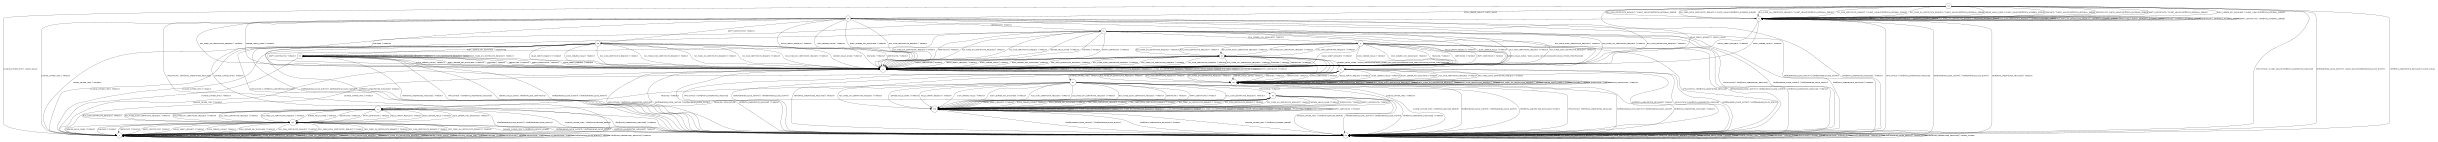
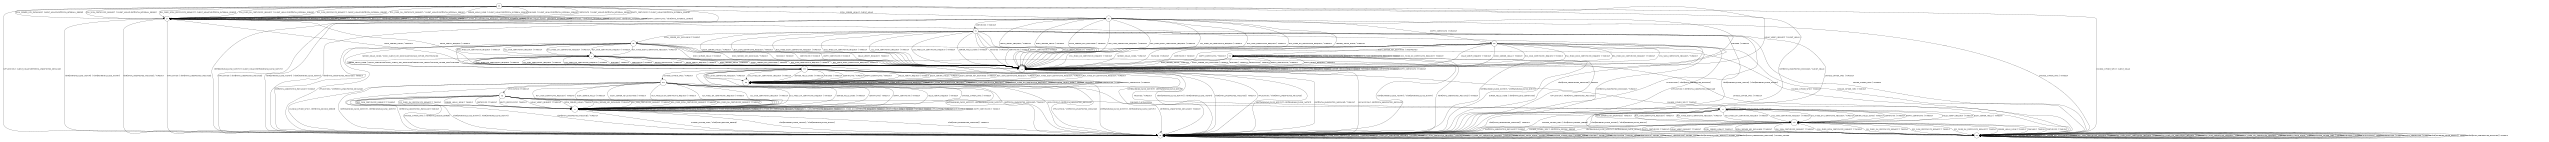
  digraph {
    fontname="Fira Sans"
    node [fontname="Fira Sans" shape=circle]
    edge [fontname="Fira Sans"]
    n1 [label=s0]
    n2 [label=s1]
    n3 [label=s2]
    n4 [label=s3]
    n5 [label=s4]
    n6 [label=s13]
    n7 [label=s5]
    n8 [label=s8]
    n9 [label=s6]
    n10 [label=s9]
    n11 [label=s7]
    n12 [label=s10]
    n13 [label=s11]
    n14 [label=s15]
    n15 [label=s72]
    n16 [label=s18]
    n17 [label=s17]
    n18 [label=s14]
    n1 -> n2 [label="ECDH_SERVER_KEY_EXCHANGE / CLIENT_HELLO|Alert(FATAL,INTERNAL_ERROR)"]
    n1 -> n2 [label="RSA_SIGN_CERTIFICATE_REQUEST / CLIENT_HELLO|Alert(FATAL,INTERNAL_ERROR)"]
    n1 -> n2 [label="RSA_FIXED_ECDH_CERTIFICATE_REQUEST / CLIENT_HELLO|Alert(FATAL,INTERNAL_ERROR)"]
    n1 -> n2 [label="RSA_FIXED_DH_CERTIFICATE_REQUEST / CLIENT_HELLO|Alert(FATAL,INTERNAL_ERROR)"]
    n1 -> n2 [label="DSS_SIGN_CERTIFICATE_REQUEST / CLIENT_HELLO|Alert(FATAL,INTERNAL_ERROR)"]
    n1 -> n2 [label="DSS_FIXED_DH_CERTIFICATE_REQUEST / CLIENT_HELLO|Alert(FATAL,INTERNAL_ERROR)"]
    n1 -> n2 [label="SERVER_HELLO_DONE / CLIENT_HELLO|Alert(FATAL,INTERNAL_ERROR)"]
    n1 -> n2 [label="FINISHED / CLIENT_HELLO|Alert(FATAL,INTERNAL_ERROR)"]
    n1 -> n2 [label="CERTIFICATE / CLIENT_HELLO|Alert(FATAL,INTERNAL_ERROR)"]
    n1 -> n2 [label="EMPTY_CERTIFICATE / CLIENT_HELLO|Alert(FATAL,INTERNAL_ERROR)"]
    n1 -> n3 [label="APPLICATION / CLIENT_HELLO|Alert(FATAL,UNEXPECTED_MESSAGE)"]
    n1 -> n3 [label="Alert(WARNING,CLOSE_NOTIFY) / CLIENT_HELLO|Alert(WARNING,CLOSE_NOTIFY)"]
    n1 -> n3 [label="Alert(FATAL,UNEXPECTED_MESSAGE) / CLIENT_HELLO"]
    n1 -> n4 [label="CHANGE_CIPHER_SPEC / CLIENT_HELLO"]
    n1 -> n5 [label="ECDH_SERVER_HELLO / CLIENT_HELLO"]
    n1 -> n6 [label="HELLO_VERIFY_REQUEST / CLIENT_HELLO+"]
    n2 -> n2 [label="ECDH_SERVER_KEY_EXCHANGE / Alert(FATAL,INTERNAL_ERROR)"]
    n2 -> n2 [label="RSA_SIGN_CERTIFICATE_REQUEST / Alert(FATAL,INTERNAL_ERROR)"]
    n2 -> n2 [label="RSA_FIXED_ECDH_CERTIFICATE_REQUEST / Alert(FATAL,INTERNAL_ERROR)"]
    n2 -> n2 [label="RSA_FIXED_DH_CERTIFICATE_REQUEST / Alert(FATAL,INTERNAL_ERROR)"]
    n2 -> n2 [label="DSS_SIGN_CERTIFICATE_REQUEST / Alert(FATAL,INTERNAL_ERROR)"]
    n2 -> n2 [label="DSS_FIXED_DH_CERTIFICATE_REQUEST / Alert(FATAL,INTERNAL_ERROR)"]
    n2 -> n2 [label="SERVER_HELLO_DONE / Alert(FATAL,INTERNAL_ERROR)"]
    n2 -> n2 [label="FINISHED / Alert(FATAL,INTERNAL_ERROR)"]
    n2 -> n2 [label="CERTIFICATE / Alert(FATAL,INTERNAL_ERROR)"]
    n2 -> n2 [label="EMPTY_CERTIFICATE / Alert(FATAL,INTERNAL_ERROR)"]
    n2 -> n3 [label="APPLICATION / Alert(FATAL,UNEXPECTED_MESSAGE)"]
    n2 -> n3 [label="Alert(WARNING,CLOSE_NOTIFY) / Alert(WARNING,CLOSE_NOTIFY)"]
    n2 -> n3 [label="Alert(FATAL,UNEXPECTED_MESSAGE) / TIMEOUT"]
    n2 -> n4 [label="CHANGE_CIPHER_SPEC / TIMEOUT"]
    n2 -> n6 [label="HELLO_VERIFY_REQUEST / TIMEOUT"]
    n2 -> n6 [label="ECDH_SERVER_HELLO / TIMEOUT"]
    n3 -> n3 [label="HELLO_VERIFY_REQUEST / SOCKET_CLOSED"]
    n3 -> n3 [label="ECDH_SERVER_HELLO / SOCKET_CLOSED"]
    n3 -> n3 [label="ECDH_SERVER_KEY_EXCHANGE / SOCKET_CLOSED"]
    n3 -> n3 [label="RSA_SIGN_CERTIFICATE_REQUEST / SOCKET_CLOSED"]
    n3 -> n3 [label="RSA_FIXED_ECDH_CERTIFICATE_REQUEST / SOCKET_CLOSED"]
    n3 -> n3 [label="RSA_FIXED_DH_CERTIFICATE_REQUEST / SOCKET_CLOSED"]
    n3 -> n3 [label="DSS_SIGN_CERTIFICATE_REQUEST / SOCKET_CLOSED"]
    n3 -> n3 [label="DSS_FIXED_DH_CERTIFICATE_REQUEST / SOCKET_CLOSED"]
    n3 -> n3 [label="SERVER_HELLO_DONE / SOCKET_CLOSED"]
    n3 -> n3 [label="CHANGE_CIPHER_SPEC / SOCKET_CLOSED"]
    n3 -> n3 [label="FINISHED / SOCKET_CLOSED"]
    n3 -> n3 [label="APPLICATION / SOCKET_CLOSED"]
    n3 -> n3 [label="CERTIFICATE / SOCKET_CLOSED"]
    n3 -> n3 [label="EMPTY_CERTIFICATE / SOCKET_CLOSED"]
    n3 -> n3 [label="Alert(WARNING,CLOSE_NOTIFY) / SOCKET_CLOSED"]
    n3 -> n3 [label="Alert(FATAL,UNEXPECTED_MESSAGE) / SOCKET_CLOSED"]
    n4 -> n4 [label="HELLO_VERIFY_REQUEST / TIMEOUT"]
    n4 -> n4 [label="ECDH_SERVER_HELLO / TIMEOUT"]
    n4 -> n4 [label="ECDH_SERVER_KEY_EXCHANGE / TIMEOUT"]
    n4 -> n4 [label="RSA_SIGN_CERTIFICATE_REQUEST / TIMEOUT"]
    n4 -> n4 [label="RSA_FIXED_ECDH_CERTIFICATE_REQUEST / TIMEOUT"]
    n4 -> n4 [label="RSA_FIXED_DH_CERTIFICATE_REQUEST / TIMEOUT"]
    n4 -> n4 [label="DSS_SIGN_CERTIFICATE_REQUEST / TIMEOUT"]
    n4 -> n4 [label="DSS_FIXED_DH_CERTIFICATE_REQUEST / TIMEOUT"]
    n4 -> n4 [label="SERVER_HELLO_DONE / TIMEOUT"]
    n4 -> n4 [label="CHANGE_CIPHER_SPEC / TIMEOUT"]
    n4 -> n4 [label="FINISHED / TIMEOUT"]
    n4 -> n4 [label="APPLICATION / TIMEOUT"]
    n4 -> n4 [label="CERTIFICATE / TIMEOUT"]
    n4 -> n4 [label="EMPTY_CERTIFICATE / TIMEOUT"]
    n4 -> n4 [label="Alert(WARNING,CLOSE_NOTIFY) / TIMEOUT"]
    n4 -> n4 [label="Alert(FATAL,UNEXPECTED_MESSAGE) / TIMEOUT"]
    n5 -> n3 [label="APPLICATION / Alert(FATAL,UNEXPECTED_MESSAGE)"]
    n5 -> n3 [label="Alert(WARNING,CLOSE_NOTIFY) / Alert(WARNING,CLOSE_NOTIFY)"]
    n5 -> n3 [label="Alert(FATAL,UNEXPECTED_MESSAGE) / TIMEOUT"]
    n5 -> n4 [label="CHANGE_CIPHER_SPEC / TIMEOUT"]
    n5 -> n6 [label="HELLO_VERIFY_REQUEST / TIMEOUT"]
    n5 -> n6 [label="ECDH_SERVER_HELLO / TIMEOUT"]
    n5 -> n6 [label="ECDH_SERVER_KEY_EXCHANGE / TIMEOUT"]
    n5 -> n6 [label="RSA_SIGN_CERTIFICATE_REQUEST / TIMEOUT"]
    n5 -> n6 [label="RSA_FIXED_ECDH_CERTIFICATE_REQUEST / TIMEOUT"]
    n5 -> n6 [label="RSA_FIXED_DH_CERTIFICATE_REQUEST / TIMEOUT"]
    n5 -> n6 [label="DSS_SIGN_CERTIFICATE_REQUEST / TIMEOUT"]
    n5 -> n6 [label="DSS_FIXED_DH_CERTIFICATE_REQUEST / TIMEOUT"]
    n5 -> n6 [label="SERVER_HELLO_DONE / TIMEOUT"]
    n5 -> n6 [label="FINISHED / TIMEOUT"]
    n5 -> n7 [label="CERTIFICATE / TIMEOUT"]
    n5 -> n8 [label="EMPTY_CERTIFICATE / TIMEOUT"]
    n6 -> n3 [label="APPLICATION / Alert(FATAL,UNEXPECTED_MESSAGE)"]
    n6 -> n3 [label="Alert(WARNING,CLOSE_NOTIFY) / Alert(WARNING,CLOSE_NOTIFY)"]
    n6 -> n3 [label="Alert(FATAL,UNEXPECTED_MESSAGE) / TIMEOUT"]
    n6 -> n4 [label="CHANGE_CIPHER_SPEC / TIMEOUT"]
    n6 -> n6 [label="HELLO_VERIFY_REQUEST / TIMEOUT"]
    n6 -> n6 [label="ECDH_SERVER_HELLO / TIMEOUT"]
    n6 -> n6 [label="ECDH_SERVER_KEY_EXCHANGE / TIMEOUT"]
    n6 -> n6 [label="RSA_SIGN_CERTIFICATE_REQUEST / TIMEOUT"]
    n6 -> n6 [label="RSA_FIXED_ECDH_CERTIFICATE_REQUEST / TIMEOUT"]
    n6 -> n6 [label="RSA_FIXED_DH_CERTIFICATE_REQUEST / TIMEOUT"]
    n6 -> n6 [label="DSS_SIGN_CERTIFICATE_REQUEST / TIMEOUT"]
    n6 -> n6 [label="DSS_FIXED_DH_CERTIFICATE_REQUEST / TIMEOUT"]
    n6 -> n6 [label="SERVER_HELLO_DONE / TIMEOUT"]
    n6 -> n6 [label="FINISHED / TIMEOUT"]
    n6 -> n6 [label="CERTIFICATE / TIMEOUT"]
    n6 -> n6 [label="EMPTY_CERTIFICATE / TIMEOUT"]
    n7 -> n3 [label="APPLICATION / Alert(FATAL,UNEXPECTED_MESSAGE)"]
    n7 -> n3 [label="Alert(WARNING,CLOSE_NOTIFY) / Alert(WARNING,CLOSE_NOTIFY)"]
    n7 -> n3 [label="Alert(FATAL,UNEXPECTED_MESSAGE) / TIMEOUT"]
    n7 -> n4 [label="CLOSED_CIPHER_SPEC / TIMEOUT"]
    n7 -> n6 [label="HELLO_VERIFY_REQUEST / TIMEOUT"]
    n7 -> n6 [label="ECDH_SERVER_HELLO / TIMEOUT"]
    n7 -> n6 [label="RSA_SIGN_CERTIFICATE_REQUEST / TIMEOUT"]
    n7 -> n6 [label="RSA_FIXED_ECDH_CERTIFICATE_REQUEST / TIMEOUT"]
    n7 -> n6 [label="RSA_FIXED_DH_CERTIFICATE_REQUEST / TIMEOUT"]
    n7 -> n6 [label="DSS_SIGN_CERTIFICATE_REQUEST / TIMEOUT"]
    n7 -> n6 [label="DSS_FIXED_DH_CERTIFICATE_REQUEST / TIMEOUT"]
    n7 -> n6 [label="SERVER_HELLO_DONE / TIMEOUT"]
    n7 -> n6 [label="FINISHED / TIMEOUT"]
    n7 -> n6 [label="CERTIFICATE / TIMEOUT"]
    n7 -> n6 [label="EMPTY_CERTIFICATE / TIMEOUT"]
    n7 -> n9 [label="ECDH_SERVER_KEY_EXCHANGE / TIMEOUT"]
    n8 -> n3 [label="APPLICATION / Alert(FATAL,UNEXPECTED_MESSAGE)"]
    n8 -> n3 [label="Alert(WARNING,CLOSE_NOTIFY) / Alert(WARNING,CLOSE_NOTIFY)"]
    n8 -> n3 [label="Alert(FATAL,UNEXPECTED_MESSAGE) / TIMEOUT"]
    n8 -> n4 [label="CHANGE_CIPHER_SPEC / TIMEOUT"]
    n8 -> n6 [label="HELLO_VERIFY_REQUEST / TIMEOUT"]
    n8 -> n6 [label="ECDH_SERVER_HELLO / TIMEOUT"]
    n8 -> n6 [label="RSA_SIGN_CERTIFICATE_REQUEST / TIMEOUT"]
    n8 -> n6 [label="RSA_FIXED_ECDH_CERTIFICATE_REQUEST / TIMEOUT"]
    n8 -> n6 [label="RSA_FIXED_DH_CERTIFICATE_REQUEST / TIMEOUT"]
    n8 -> n6 [label="DSS_SIGN_CERTIFICATE_REQUEST / TIMEOUT"]
    n8 -> n6 [label="DSS_FIXED_DH_CERTIFICATE_REQUEST / TIMEOUT"]
    n8 -> n6 [label="SERVER_HELLO_DONE / TIMEOUT"]
    n8 -> n6 [label="FINISHED / TIMEOUT"]
    n8 -> n6 [label="CERTIFICATE / TIMEOUT"]
    n8 -> n6 [label="EMPTY_CERTIFICATE / TIMEOUT"]
    n8 -> n10 [label="ECDH_SERVER_KEY_EXCHANGE / UNEXPECTED"]
    n9 -> n3 [label="APPLICATION / Alert(FATAL,UNEXPECTED_MESSAGE)"]
    n9 -> n3 [label="Alert(WARNING,CLOSE_NOTIFY) / Alert(WARNING,CLOSE_NOTIFY)"]
    n9 -> n3 [label="Alert(FATAL,UNEXPECTED_MESSAGE) / TIMEOUT"]
    n9 -> n4 [label="CHANGE_CIPHER_SPEC / TIMEOUT"]
    n9 -> n6 [label="HELLO_VERIFY_REQUEST / TIMEOUT"]
    n9 -> n6 [label="ECDH_SERVER_HELLO / TIMEOUT"]
    n9 -> n6 [label="ECDH_SERVER_KEY_EXCHANGE / TIMEOUT"]
    n9 -> n6 [label="FINISHED / TIMEOUT"]
    n9 -> n6 [label="CERTIFICATE / TIMEOUT"]
    n9 -> n6 [label="EMPTY_CERTIFICATE / TIMEOUT"]
    n9 -> n11 [label="RSA_SIGN_CERTIFICATE_REQUEST / TIMEOUT"]
    n9 -> n11 [label="RSA_FIXED_ECDH_CERTIFICATE_REQUEST / TIMEOUT"]
    n9 -> n11 [label="RSA_FIXED_DH_CERTIFICATE_REQUEST / TIMEOUT"]
    n9 -> n11 [label="DSS_SIGN_CERTIFICATE_REQUEST / TIMEOUT"]
    n9 -> n11 [label="DSS_FIXED_DH_CERTIFICATE_REQUEST / TIMEOUT"]
    n9 -> n12 [label="SERVER_HELLO_DONE / ECDH_CLIENT_KEY_EXCHANGE|CHANGE_CIPHER_SPEC|FINISHED"]
    n10 -> n3 [label="SERVER_HELLO_DONE / Alert(FATAL,BAD_CERTIFICATE)"]
    n10 -> n3 [label="APPLICATION / Alert(FATAL,UNEXPECTED_MESSAGE)"]
    n10 -> n3 [label="Alert(WARNING,CLOSE_NOTIFY) / Alert(WARNING,CLOSE_NOTIFY)"]
    n10 -> n3 [label="Alert(FATAL,UNEXPECTED_MESSAGE) / TIMEOUT"]
-   n10 -> n4 [label="CHANGE_CIPHER_SPEC / TIMEOUT"]
    n10 -> n6 [label="HELLO_VERIFY_REQUEST / TIMEOUT"]
    n10 -> n6 [label="ECDH_SERVER_HELLO / TIMEOUT"]
    n10 -> n6 [label="ECDH_SERVER_KEY_EXCHANGE / TIMEOUT"]
    n10 -> n6 [label="FINISHED / TIMEOUT"]
    n10 -> n6 [label="CERTIFICATE / TIMEOUT"]
    n10 -> n6 [label="EMPTY_CERTIFICATE / TIMEOUT"]
    n10 -> n10 [label="RSA_SIGN_CERTIFICATE_REQUEST / TIMEOUT"]
    n10 -> n10 [label="RSA_FIXED_ECDH_CERTIFICATE_REQUEST / TIMEOUT"]
    n10 -> n10 [label="RSA_FIXED_DH_CERTIFICATE_REQUEST / TIMEOUT"]
    n10 -> n10 [label="DSS_SIGN_CERTIFICATE_REQUEST / TIMEOUT"]
    n10 -> n10 [label="DSS_FIXED_DH_CERTIFICATE_REQUEST / TIMEOUT"]
    n11 -> n3 [label="APPLICATION / Alert(FATAL,UNEXPECTED_MESSAGE)"]
    n11 -> n3 [label="Alert(WARNING,CLOSE_NOTIFY) / Alert(WARNING,CLOSE_NOTIFY)"]
    n11 -> n3 [label="Alert(FATAL,UNEXPECTED_MESSAGE) / TIMEOUT"]
    n11 -> n4 [label="CHANGE_CIPHER_SPEC / TIMEOUT"]
    n11 -> n6 [label="HELLO_VERIFY_REQUEST / TIMEOUT"]
    n11 -> n6 [label="ECDH_SERVER_HELLO / TIMEOUT"]
    n11 -> n6 [label="ECDH_SERVER_KEY_EXCHANGE / TIMEOUT"]
    n11 -> n6 [label="RSA_SIGN_CERTIFICATE_REQUEST / TIMEOUT"]
    n11 -> n6 [label="RSA_FIXED_ECDH_CERTIFICATE_REQUEST / TIMEOUT"]
    n11 -> n6 [label="RSA_FIXED_DH_CERTIFICATE_REQUEST / TIMEOUT"]
    n11 -> n6 [label="DSS_SIGN_CERTIFICATE_REQUEST / TIMEOUT"]
    n11 -> n6 [label="DSS_FIXED_DH_CERTIFICATE_REQUEST / TIMEOUT"]
    n11 -> n6 [label="FINISHED / TIMEOUT"]
    n11 -> n6 [label="CERTIFICATE / TIMEOUT"]
    n11 -> n6 [label="EMPTY_CERTIFICATE / TIMEOUT"]
    n11 -> n12 [label="SERVER_HELLO_DONE / ECDSA_CERTIFICATE|ECDH_CLIENT_KEY_EXCHANGE|CERTIFICATE_VERIFY|CHANGE_CIPHER_SPEC|FINISHED"]
    n12 -> n3 [label="APPLICATION / Alert(FATAL,UNEXPECTED_MESSAGE)"]
    n12 -> n3 [label="Alert(WARNING,CLOSE_NOTIFY) / Alert(WARNING,CLOSE_NOTIFY)"]
    n12 -> n3 [label="Alert(FATAL,UNEXPECTED_MESSAGE) / TIMEOUT"]
    n12 -> n13 [label="CHANGE_CIPHER_SPEC / TIMEOUT"]
    n12 -> n14 [label="HELLO_VERIFY_REQUEST / TIMEOUT"]
    n12 -> n14 [label="ECDH_SERVER_HELLO / TIMEOUT"]
    n12 -> n14 [label="ECDH_SERVER_KEY_EXCHANGE / TIMEOUT"]
    n12 -> n14 [label="RSA_SIGN_CERTIFICATE_REQUEST / TIMEOUT"]
    n12 -> n14 [label="RSA_FIXED_ECDH_CERTIFICATE_REQUEST / TIMEOUT"]
    n12 -> n14 [label="RSA_FIXED_DH_CERTIFICATE_REQUEST / TIMEOUT"]
    n12 -> n14 [label="DSS_SIGN_CERTIFICATE_REQUEST / TIMEOUT"]
    n12 -> n14 [label="DSS_FIXED_DH_CERTIFICATE_REQUEST / TIMEOUT"]
    n12 -> n14 [label="SERVER_HELLO_DONE / TIMEOUT"]
    n12 -> n14 [label="FINISHED / TIMEOUT"]
    n12 -> n14 [label="CERTIFICATE / TIMEOUT"]
    n12 -> n14 [label="EMPTY_CERTIFICATE / TIMEOUT"]
    n13 -> n3 [label="CHANGE_CIPHER_SPEC / Alert(FATAL,DECODE_ERROR)"]
    n13 -> n3 [label="Alert(WARNING,CLOSE_NOTIFY) / Alert(WARNING,CLOSE_NOTIFY)"]
    n13 -> n3 [label="Alert(FATAL,UNEXPECTED_MESSAGE) / TIMEOUT"]
    n13 -> n15 [label="FINISHED / TIMEOUT"]
    n13 -> n16 [label="HELLO_VERIFY_REQUEST / TIMEOUT"]
    n13 -> n16 [label="ECDH_SERVER_HELLO / TIMEOUT"]
    n13 -> n16 [label="ECDH_SERVER_KEY_EXCHANGE / TIMEOUT"]
    n13 -> n16 [label="RSA_SIGN_CERTIFICATE_REQUEST / TIMEOUT"]
    n13 -> n16 [label="RSA_FIXED_ECDH_CERTIFICATE_REQUEST / TIMEOUT"]
    n13 -> n16 [label="RSA_FIXED_DH_CERTIFICATE_REQUEST / TIMEOUT"]
    n13 -> n16 [label="DSS_SIGN_CERTIFICATE_REQUEST / TIMEOUT"]
    n13 -> n16 [label="DSS_FIXED_DH_CERTIFICATE_REQUEST / TIMEOUT"]
    n13 -> n16 [label="SERVER_HELLO_DONE / TIMEOUT"]
    n13 -> n16 [label="CERTIFICATE / TIMEOUT"]
    n13 -> n16 [label="EMPTY_CERTIFICATE / TIMEOUT"]
    n13 -> n17 [label="APPLICATION / TIMEOUT"]
    n14 -> n3 [label="APPLICATION / Alert(FATAL,UNEXPECTED_MESSAGE)"]
    n14 -> n3 [label="Alert(WARNING,CLOSE_NOTIFY) / Alert(WARNING,CLOSE_NOTIFY)"]
    n14 -> n3 [label="Alert(FATAL,UNEXPECTED_MESSAGE) / TIMEOUT"]
    n14 -> n14 [label="HELLO_VERIFY_REQUEST / TIMEOUT"]
    n14 -> n14 [label="ECDH_SERVER_HELLO / TIMEOUT"]
    n14 -> n14 [label="ECDH_SERVER_KEY_EXCHANGE / TIMEOUT"]
    n14 -> n14 [label="RSA_SIGN_CERTIFICATE_REQUEST / TIMEOUT"]
    n14 -> n14 [label="RSA_FIXED_ECDH_CERTIFICATE_REQUEST / TIMEOUT"]
    n14 -> n14 [label="RSA_FIXED_DH_CERTIFICATE_REQUEST / TIMEOUT"]
    n14 -> n14 [label="DSS_SIGN_CERTIFICATE_REQUEST / TIMEOUT"]
    n14 -> n14 [label="DSS_FIXED_DH_CERTIFICATE_REQUEST / TIMEOUT"]
    n14 -> n14 [label="SERVER_HELLO_DONE / TIMEOUT"]
    n14 -> n14 [label="FINISHED / TIMEOUT"]
    n14 -> n14 [label="CERTIFICATE / TIMEOUT"]
    n14 -> n14 [label="EMPTY_CERTIFICATE / TIMEOUT"]
    n14 -> n16 [label="CHANGE_CIPHER_SPEC / TIMEOUT"]
    n15 -> n3 [label="CHANGE_CIPHER_SPEC / Alert(FATAL,DECODE_ERROR)"]
    n15 -> n3 [label="Alert(WARNING,CLOSE_NOTIFY) / Alert(WARNING,CLOSE_NOTIFY)"]
    n15 -> n3 [label="Alert(FATAL,UNEXPECTED_MESSAGE) / TIMEOUT"]
    n15 -> n15 [label="FINISHED / TIMEOUT"]
    n15 -> n15 [label="APPLICATION / APPLICATION"]
    n15 -> n18 [label="HELLO_VERIFY_REQUEST / TIMEOUT"]
    n15 -> n18 [label="ECDH_SERVER_HELLO / TIMEOUT"]
    n15 -> n18 [label="ECDH_SERVER_KEY_EXCHANGE / TIMEOUT"]
    n15 -> n18 [label="RSA_SIGN_CERTIFICATE_REQUEST / TIMEOUT"]
    n15 -> n18 [label="RSA_FIXED_ECDH_CERTIFICATE_REQUEST / TIMEOUT"]
    n15 -> n18 [label="RSA_FIXED_DH_CERTIFICATE_REQUEST / TIMEOUT"]
    n15 -> n18 [label="DSS_SIGN_CERTIFICATE_REQUEST / TIMEOUT"]
    n15 -> n18 [label="DSS_FIXED_DH_CERTIFICATE_REQUEST / TIMEOUT"]
    n15 -> n18 [label="SERVER_HELLO_DONE / TIMEOUT"]
    n15 -> n18 [label="CERTIFICATE / TIMEOUT"]
    n15 -> n18 [label="EMPTY_CERTIFICATE / TIMEOUT"]
    n16 -> n3 [label="CHANGE_CIPHER_SPEC / Alert(FATAL,DECODE_ERROR)"]
    n16 -> n3 [label="Alert(WARNING,CLOSE_NOTIFY) / Alert(WARNING,CLOSE_NOTIFY)"]
    n16 -> n3 [label="Alert(FATAL,UNEXPECTED_MESSAGE) / TIMEOUT"]
    n16 -> n16 [label="HELLO_VERIFY_REQUEST / TIMEOUT"]
    n16 -> n16 [label="ECDH_SERVER_HELLO / TIMEOUT"]
    n16 -> n16 [label="ECDH_SERVER_KEY_EXCHANGE / TIMEOUT"]
    n16 -> n16 [label="RSA_SIGN_CERTIFICATE_REQUEST / TIMEOUT"]
    n16 -> n16 [label="RSA_FIXED_ECDH_CERTIFICATE_REQUEST / TIMEOUT"]
    n16 -> n16 [label="RSA_FIXED_DH_CERTIFICATE_REQUEST / TIMEOUT"]
    n16 -> n16 [label="DSS_SIGN_CERTIFICATE_REQUEST / TIMEOUT"]
    n16 -> n16 [label="DSS_FIXED_DH_CERTIFICATE_REQUEST / TIMEOUT"]
    n16 -> n16 [label="SERVER_HELLO_DONE / TIMEOUT"]
    n16 -> n16 [label="FINISHED / TIMEOUT"]
    n16 -> n16 [label="APPLICATION / TIMEOUT"]
    n16 -> n16 [label="CERTIFICATE / TIMEOUT"]
    n16 -> n16 [label="EMPTY_CERTIFICATE / TIMEOUT"]
    n17 -> n3 [label="CHANGE_CIPHER_SPEC / Alert(FATAL,DECODE_ERROR)"]
    n17 -> n3 [label="Alert(WARNING,CLOSE_NOTIFY) / Alert(WARNING,CLOSE_NOTIFY)"]
    n17 -> n3 [label="Alert(FATAL,UNEXPECTED_MESSAGE) / TIMEOUT"]
    n17 -> n15 [label="FINISHED / APPLICATION"]
    n17 -> n16 [label="HELLO_VERIFY_REQUEST / TIMEOUT"]
    n17 -> n16 [label="ECDH_SERVER_HELLO / TIMEOUT"]
    n17 -> n16 [label="ECDH_SERVER_KEY_EXCHANGE / TIMEOUT"]
    n17 -> n16 [label="RSA_SIGN_CERTIFICATE_REQUEST / TIMEOUT"]
    n17 -> n16 [label="RSA_FIXED_ECDH_CERTIFICATE_REQUEST / TIMEOUT"]
    n17 -> n16 [label="RSA_FIXED_DH_CERTIFICATE_REQUEST / TIMEOUT"]
    n17 -> n16 [label="DSS_SIGN_CERTIFICATE_REQUEST / TIMEOUT"]
    n17 -> n16 [label="DSS_FIXED_DH_CERTIFICATE_REQUEST / TIMEOUT"]
    n17 -> n16 [label="SERVER_HELLO_DONE / TIMEOUT"]
    n17 -> n16 [label="CERTIFICATE / TIMEOUT"]
    n17 -> n16 [label="EMPTY_CERTIFICATE / TIMEOUT"]
    n18 -> n3 [label="CHANGE_CIPHER_SPEC / Alert(FATAL,DECODE_ERROR)"]
    n18 -> n3 [label="Alert(WARNING,CLOSE_NOTIFY) / Alert(WARNING,CLOSE_NOTIFY)"]
    n18 -> n3 [label="Alert(FATAL,UNEXPECTED_MESSAGE) / TIMEOUT"]
    n18 -> n4 [label="HELLO_VERIFY_REQUEST / TIMEOUT"]
    n18 -> n4 [label="ECDH_SERVER_HELLO / TIMEOUT"]
    n18 -> n4 [label="ECDH_SERVER_KEY_EXCHANGE / TIMEOUT"]
    n18 -> n4 [label="RSA_SIGN_CERTIFICATE_REQUEST / TIMEOUT"]
    n18 -> n4 [label="RSA_FIXED_ECDH_CERTIFICATE_REQUEST / TIMEOUT"]
    n18 -> n4 [label="RSA_FIXED_DH_CERTIFICATE_REQUEST / TIMEOUT"]
    n18 -> n4 [label="DSS_SIGN_CERTIFICATE_REQUEST / TIMEOUT"]
    n18 -> n4 [label="DSS_FIXED_DH_CERTIFICATE_REQUEST / TIMEOUT"]
    n18 -> n4 [label="SERVER_HELLO_DONE / TIMEOUT"]
    n18 -> n4 [label="FINISHED / TIMEOUT"]
    n18 -> n4 [label="CERTIFICATE / TIMEOUT"]
    n18 -> n4 [label="EMPTY_CERTIFICATE / TIMEOUT"]
    n18 -> n18 [label="APPLICATION / APPLICATION"]
  }
